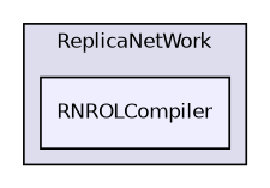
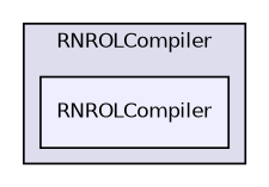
  digraph {
    compound=true
    n1 [fillcolor="#eeeeff" fontname=Helvetica fontsize=10 label=RNROLCompiler pencolor=black shape=box style=filled]
    subgraph cluster_1 {
      bgcolor="#ddddee"
      fontname=Helvetica
      fontsize=10
-     label=ReplicaNetWork
+     label=RNROLCompiler
      pencolor=black
      n1
    }
  }
